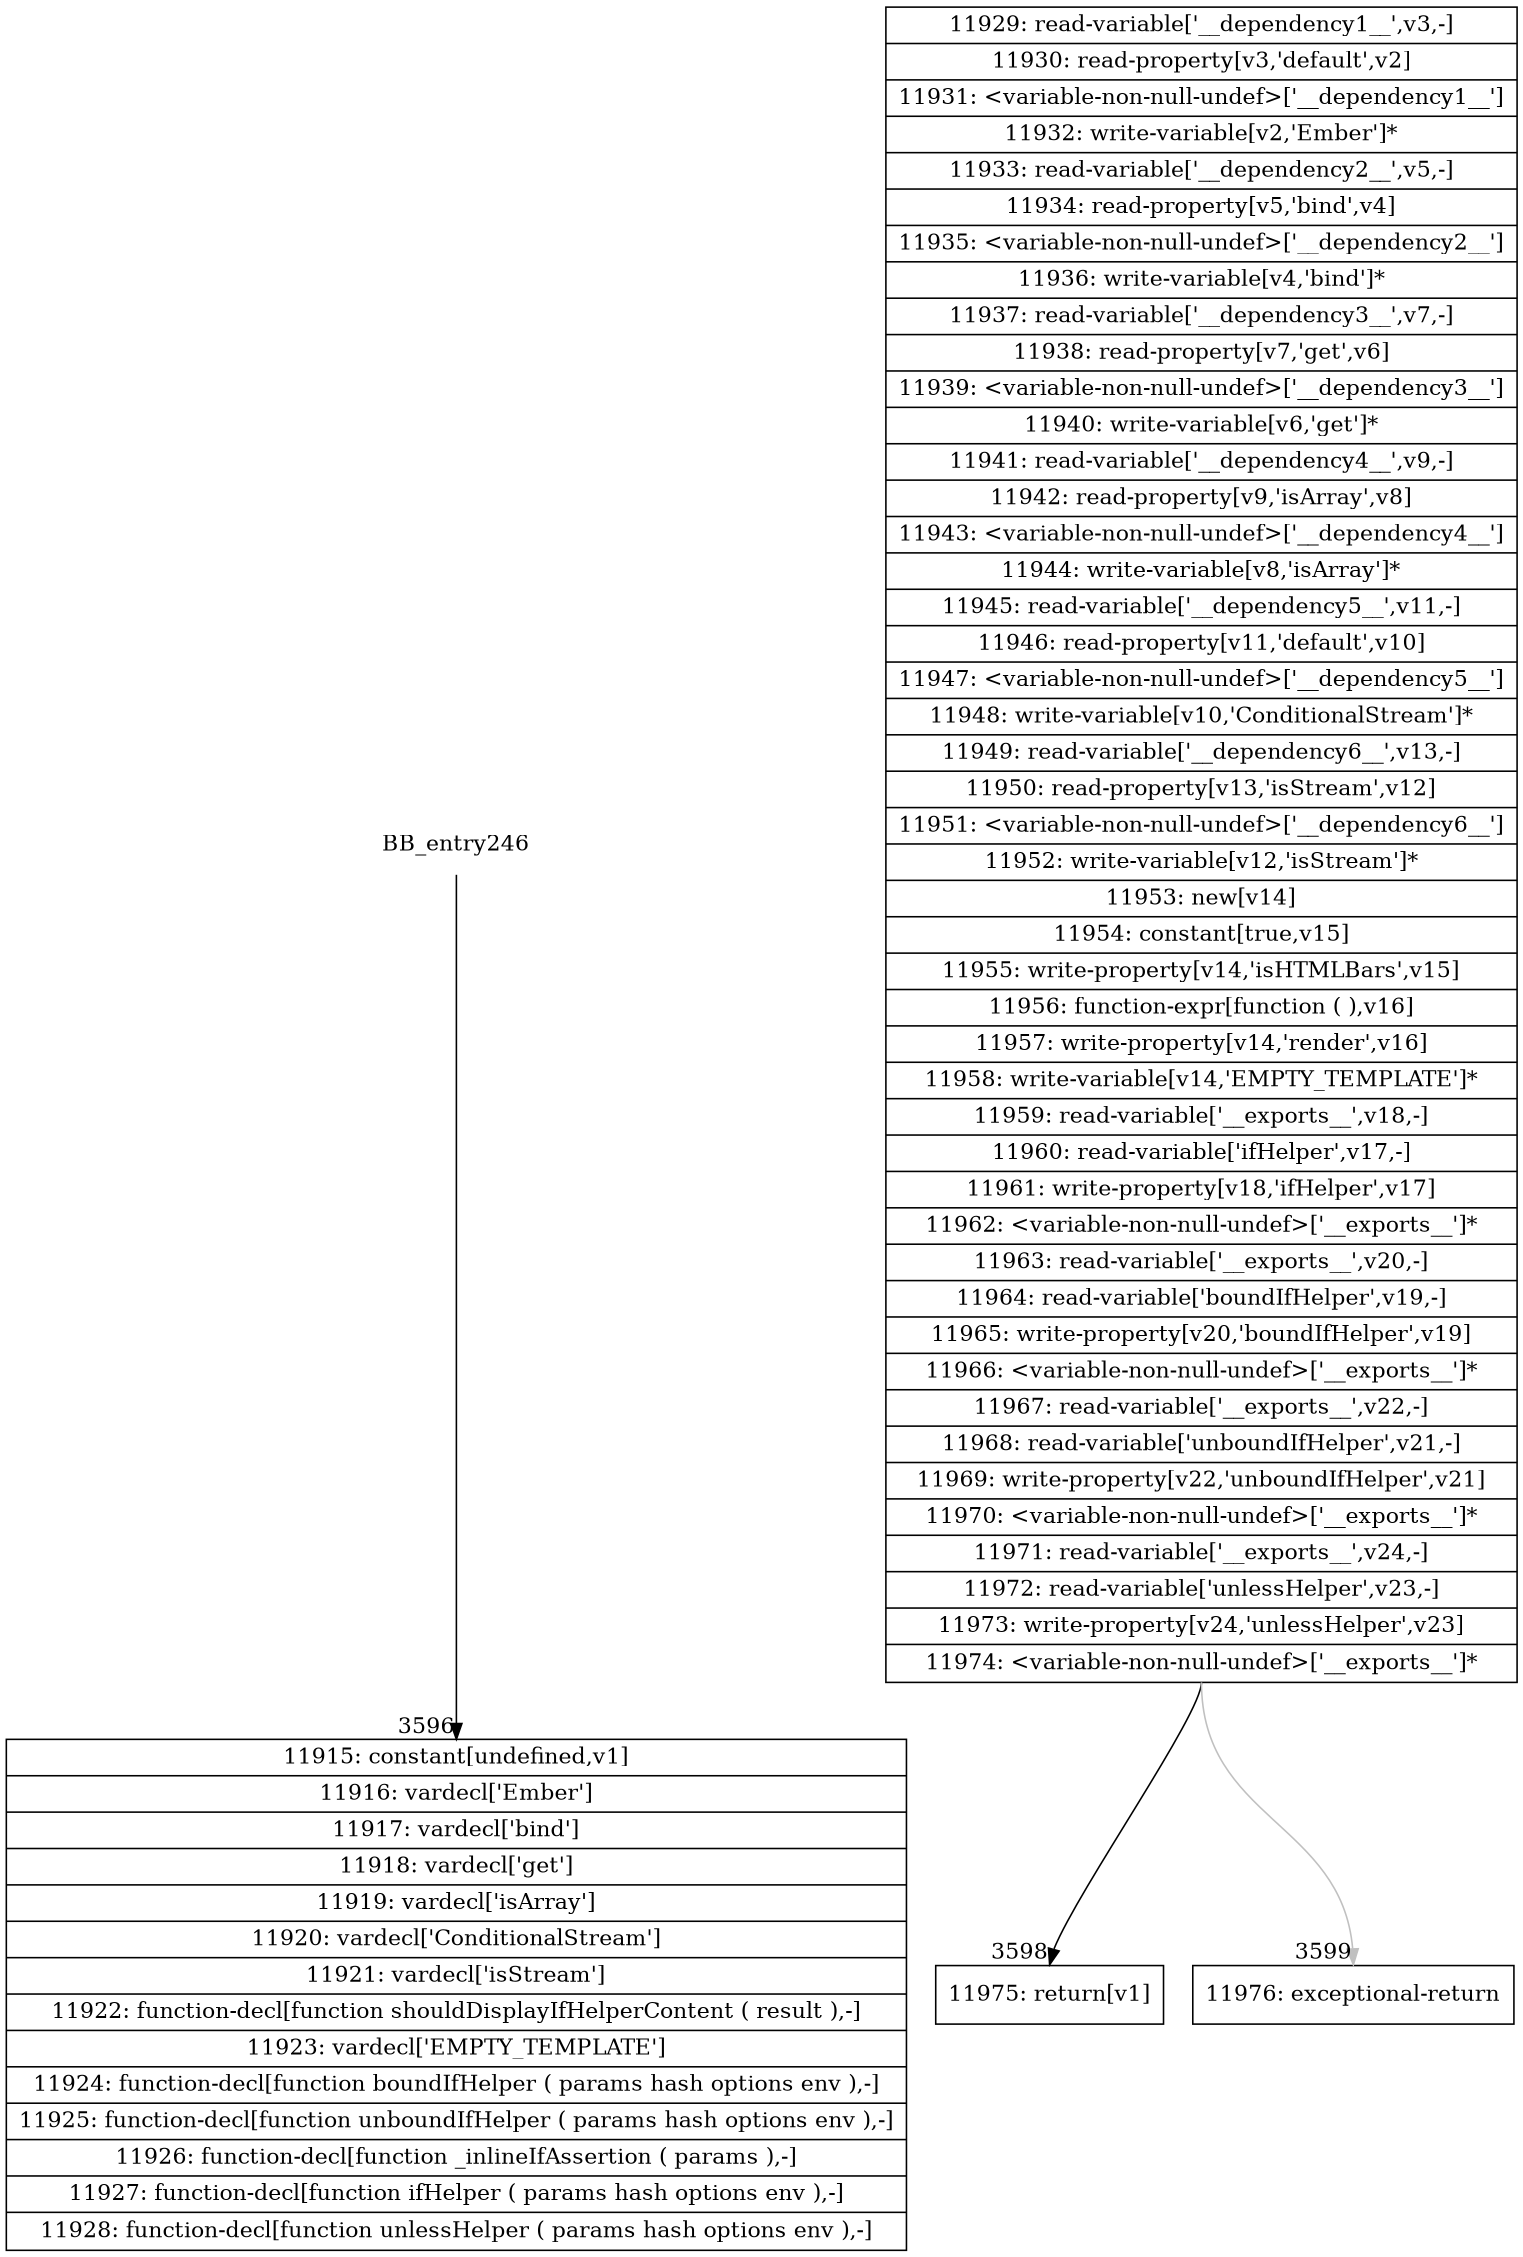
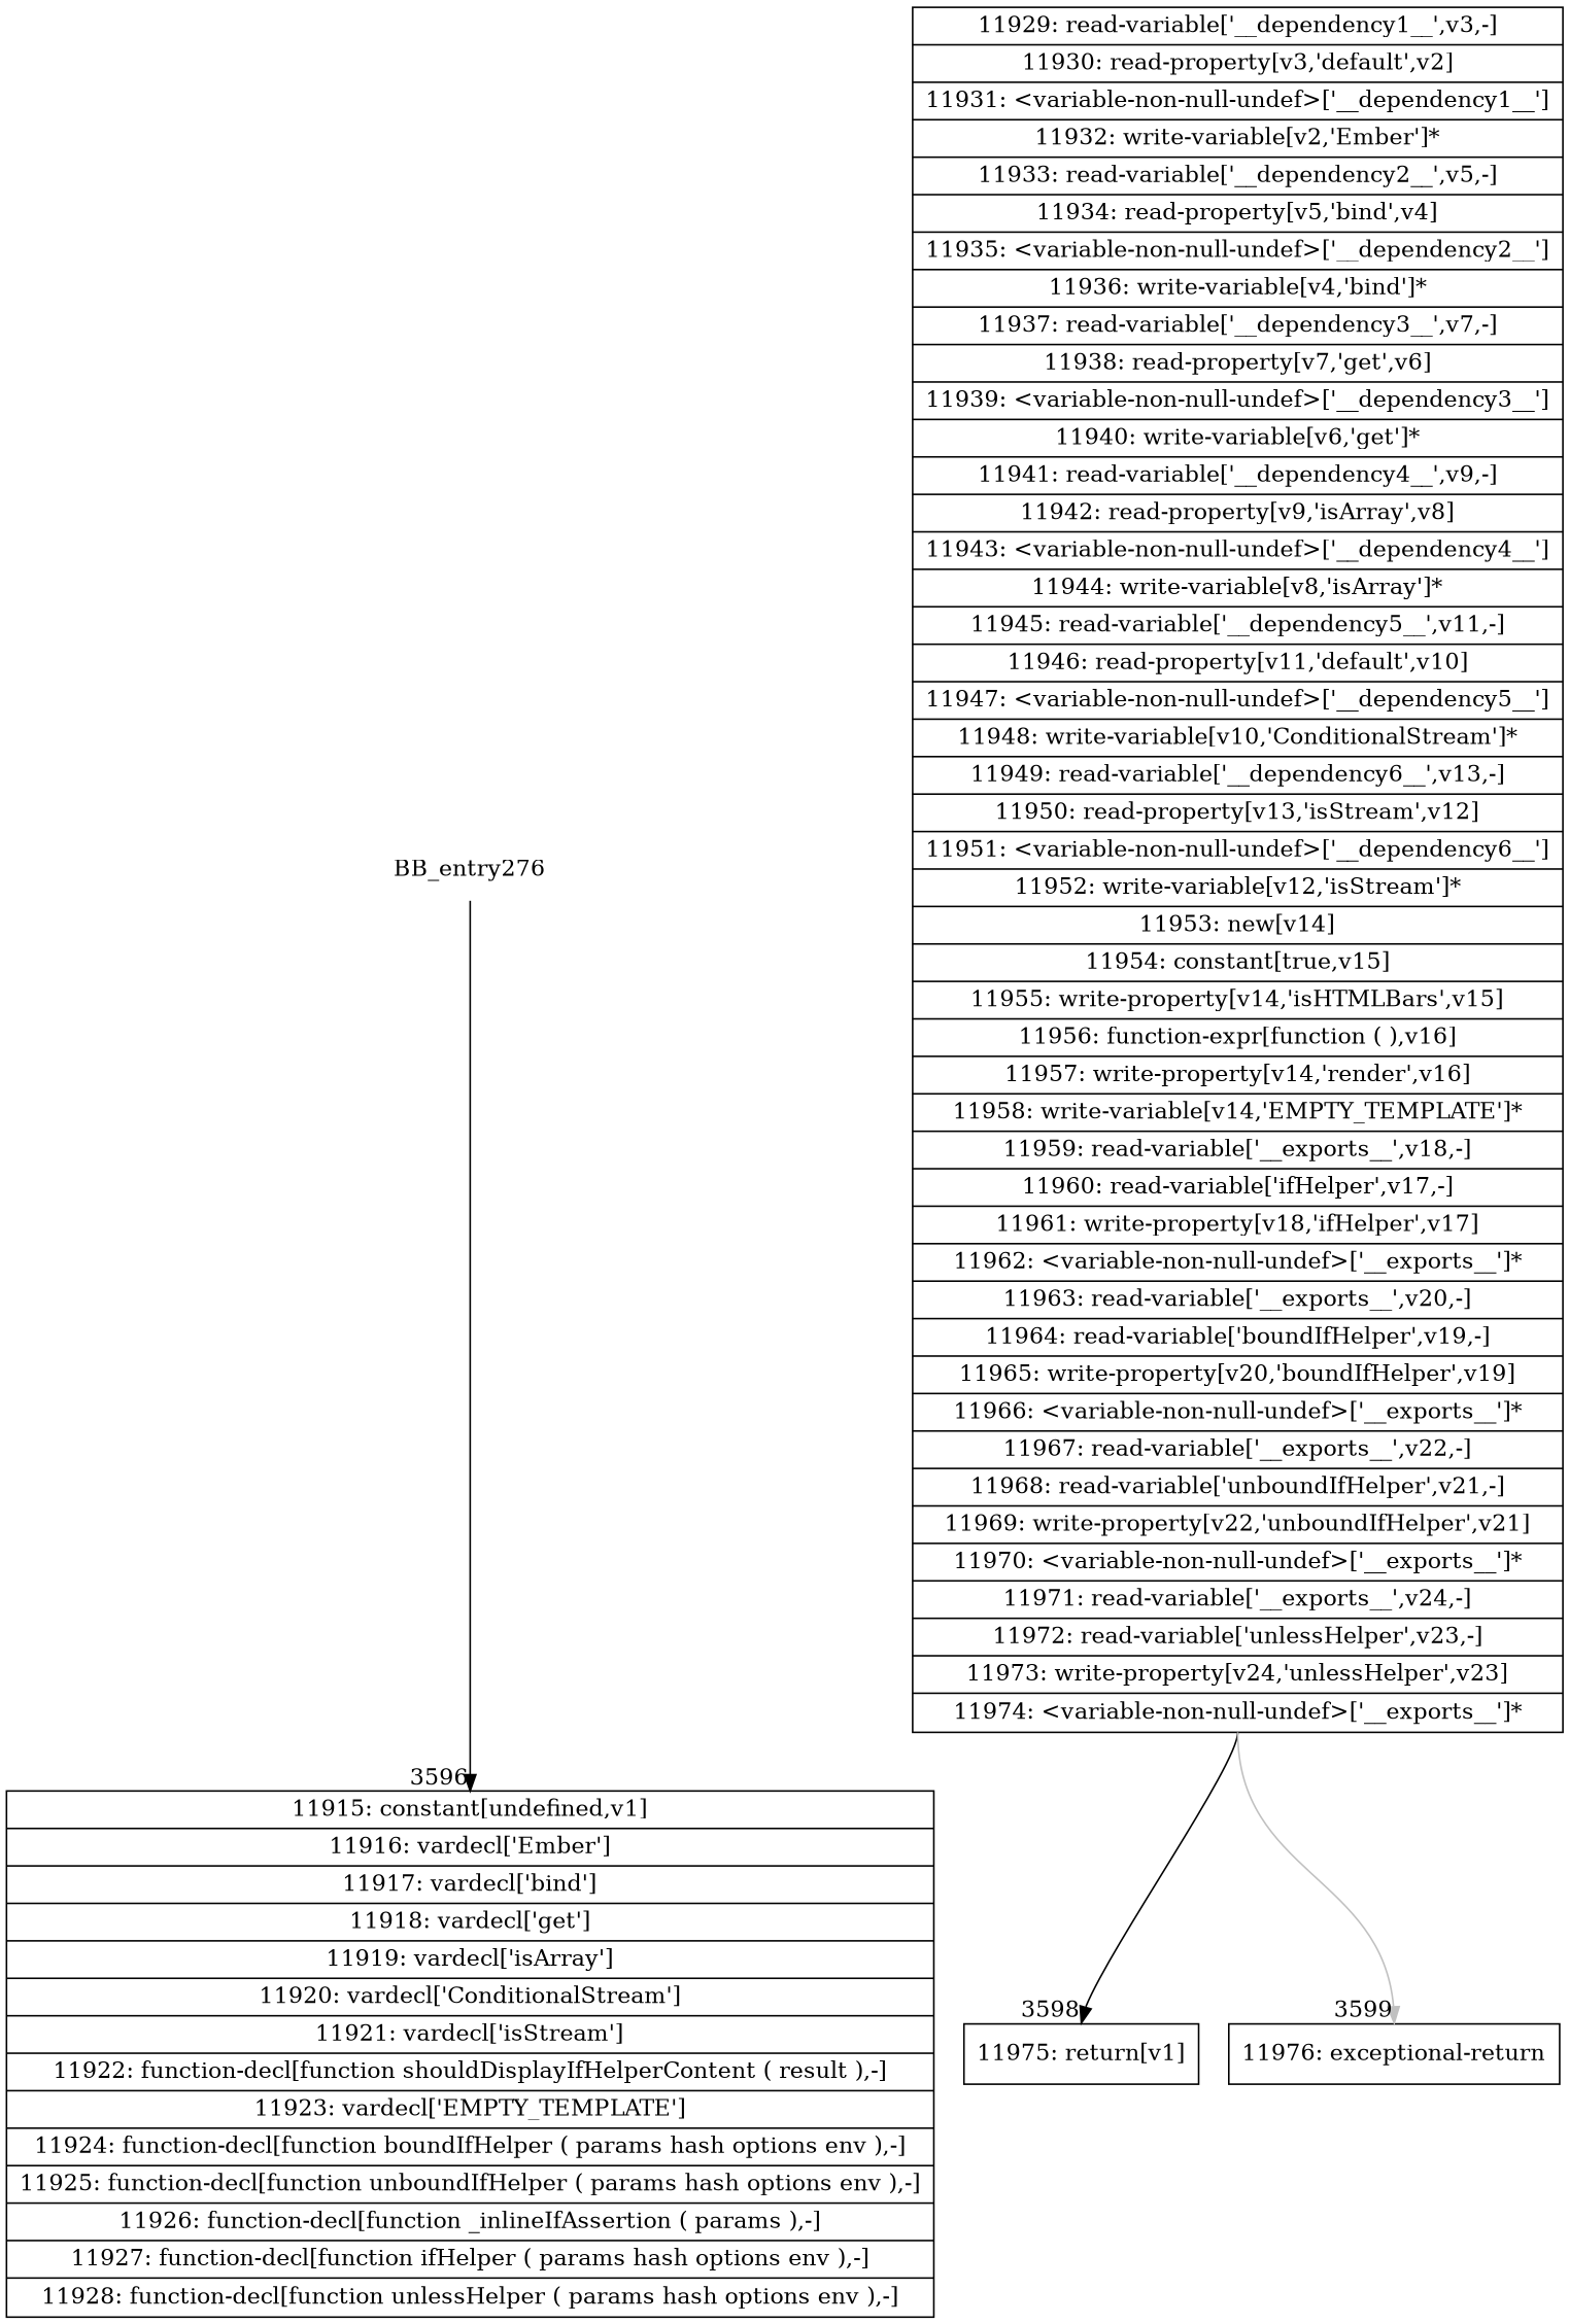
  digraph {
    rankdir=TD
    node [shape=record]
    edge [headport=n tailport=s]
-   BB_entry276 [shape=none label=BB_entry246]
+   BB_entry276 [shape=none]
    n2 [label="{11915: constant[undefined,v1]|11916: vardecl['Ember']|11917: vardecl['bind']|11918: vardecl['get']|11919: vardecl['isArray']|11920: vardecl['ConditionalStream']|11921: vardecl['isStream']|11922: function-decl[function shouldDisplayIfHelperContent ( result ),-]|11923: vardecl['EMPTY_TEMPLATE']|11924: function-decl[function boundIfHelper ( params hash options env ),-]|11925: function-decl[function unboundIfHelper ( params hash options env ),-]|11926: function-decl[function _inlineIfAssertion ( params ),-]|11927: function-decl[function ifHelper ( params hash options env ),-]|11928: function-decl[function unlessHelper ( params hash options env ),-]}"]
    n3 [label="{11929: read-variable['__dependency1__',v3,-]|11930: read-property[v3,'default',v2]|11931: \<variable-non-null-undef\>['__dependency1__']|11932: write-variable[v2,'Ember']*|11933: read-variable['__dependency2__',v5,-]|11934: read-property[v5,'bind',v4]|11935: \<variable-non-null-undef\>['__dependency2__']|11936: write-variable[v4,'bind']*|11937: read-variable['__dependency3__',v7,-]|11938: read-property[v7,'get',v6]|11939: \<variable-non-null-undef\>['__dependency3__']|11940: write-variable[v6,'get']*|11941: read-variable['__dependency4__',v9,-]|11942: read-property[v9,'isArray',v8]|11943: \<variable-non-null-undef\>['__dependency4__']|11944: write-variable[v8,'isArray']*|11945: read-variable['__dependency5__',v11,-]|11946: read-property[v11,'default',v10]|11947: \<variable-non-null-undef\>['__dependency5__']|11948: write-variable[v10,'ConditionalStream']*|11949: read-variable['__dependency6__',v13,-]|11950: read-property[v13,'isStream',v12]|11951: \<variable-non-null-undef\>['__dependency6__']|11952: write-variable[v12,'isStream']*|11953: new[v14]|11954: constant[true,v15]|11955: write-property[v14,'isHTMLBars',v15]|11956: function-expr[function ( ),v16]|11957: write-property[v14,'render',v16]|11958: write-variable[v14,'EMPTY_TEMPLATE']*|11959: read-variable['__exports__',v18,-]|11960: read-variable['ifHelper',v17,-]|11961: write-property[v18,'ifHelper',v17]|11962: \<variable-non-null-undef\>['__exports__']*|11963: read-variable['__exports__',v20,-]|11964: read-variable['boundIfHelper',v19,-]|11965: write-property[v20,'boundIfHelper',v19]|11966: \<variable-non-null-undef\>['__exports__']*|11967: read-variable['__exports__',v22,-]|11968: read-variable['unboundIfHelper',v21,-]|11969: write-property[v22,'unboundIfHelper',v21]|11970: \<variable-non-null-undef\>['__exports__']*|11971: read-variable['__exports__',v24,-]|11972: read-variable['unlessHelper',v23,-]|11973: write-property[v24,'unlessHelper',v23]|11974: \<variable-non-null-undef\>['__exports__']*}"]
    n4 [label="{11975: return[v1]}"]
    n5 [label="{11976: exceptional-return}"]
    BB_entry276 -> n2 [headlabel="    3596"]
    n3 -> n4 [headlabel="      3598"]
    n3 -> n5 [color=gray headlabel="      3599"]
  }
